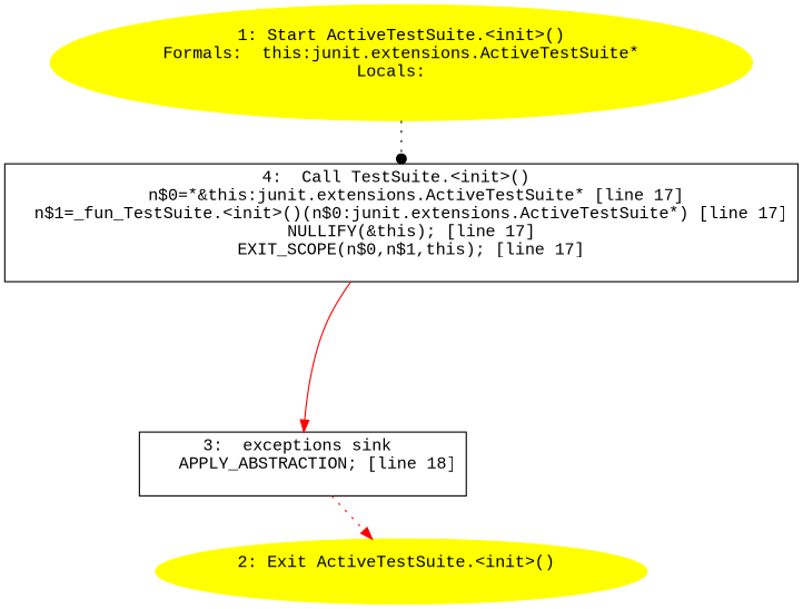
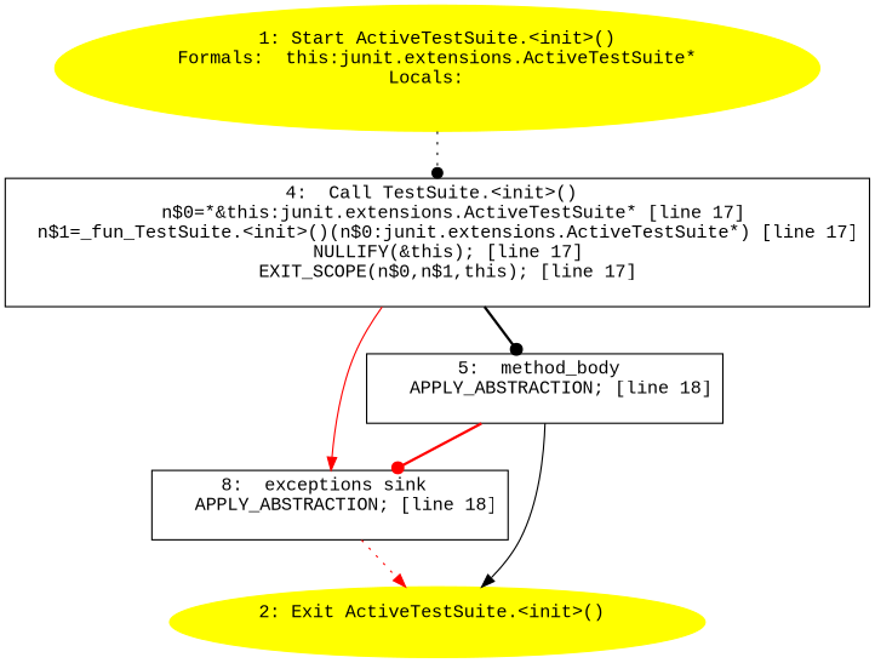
  digraph {
    fontname="Liberation Mono"
    node [fontname="Liberation Mono" shape=box]
    edge [arrowhead=dot fontname="Liberation Mono" style=dotted]
    n1 [color=yellow label="1: Start ActiveTestSuite.<init>()\nFormals:  this:junit.extensions.ActiveTestSuite*\nLocals:  \n  " style=filled shape=""]
    n2 [label="4:  Call TestSuite.<init>() \n   n$0=*&this:junit.extensions.ActiveTestSuite* [line 17]\n  n$1=_fun_TestSuite.<init>()(n$0:junit.extensions.ActiveTestSuite*) [line 17]\n  NULLIFY(&this); [line 17]\n  EXIT_SCOPE(n$0,n$1,this); [line 17]\n "]
-   n3 [label="3:  exceptions sink \n   APPLY_ABSTRACTION; [line 18]\n "]
+   n3 [label="8:  exceptions sink \n   APPLY_ABSTRACTION; [line 18]\n "]
+   n4 [label="5:  method_body \n   APPLY_ABSTRACTION; [line 18]\n "]
    n5 [color=yellow label="2: Exit ActiveTestSuite.<init>() \n  " style=filled shape=""]
    n1 -> n2
    n2 -> n3 [arrowhead=normal color=red style=solid]
+   n2 -> n4 [style=bold]
    n3 -> n5 [arrowhead=normal color=red]
+   n4 -> n3 [color=red style=bold]
+   n4 -> n5 [arrowhead=normal style=solid]
  }
